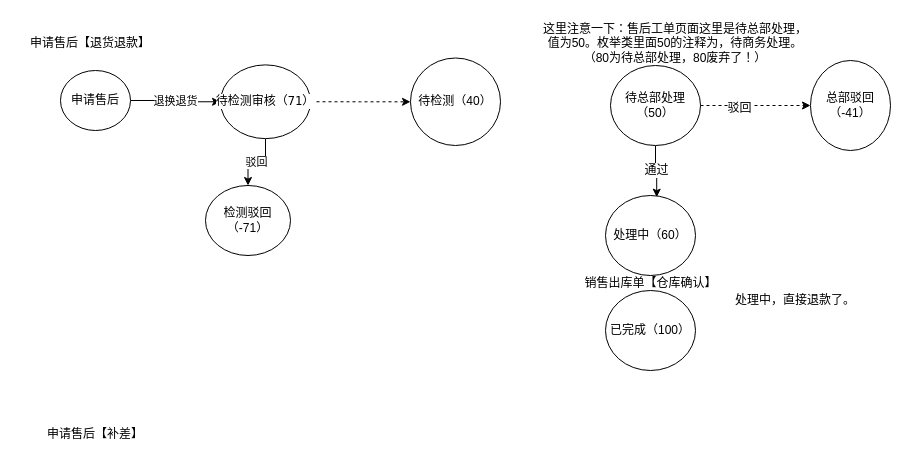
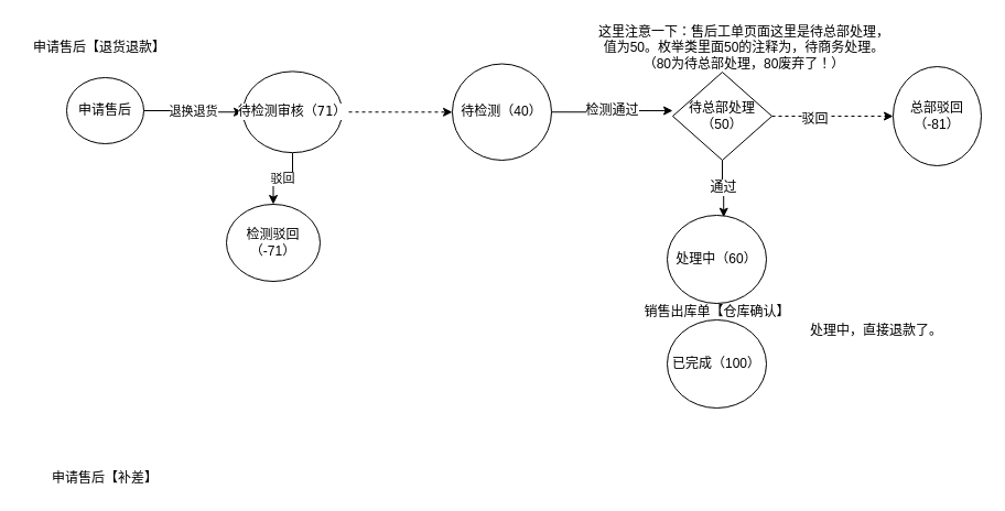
  <mxCell id="0" />
  <mxCell id="1" parent="0" />
  <mxCell id="2" value="退换退货" style="edgeStyle=orthogonalEdgeStyle;rounded=0;orthogonalLoop=1;jettySize=auto;html=1;exitX=1;exitY=0.5;exitDx=0;exitDy=0;entryX=0;entryY=0.5;entryDx=0;entryDy=0;" edge="1" parent="1" source="3" target="6"><mxGeometry relative="1" as="geometry" /></mxCell>
  <mxCell id="3" value="申请售后" style="ellipse;whiteSpace=wrap;html=1;" vertex="1" parent="1"><mxGeometry x="60" y="70" width="70" height="60" as="geometry" /></mxCell>
  <mxCell id="4" value="驳回" style="edgeStyle=orthogonalEdgeStyle;rounded=0;orthogonalLoop=1;jettySize=auto;html=1;exitX=0.5;exitY=1;exitDx=0;exitDy=0;entryX=0.5;entryY=0;entryDx=0;entryDy=0;fontColor=#000000;" edge="1" parent="1" source="6" target="9"><mxGeometry relative="1" as="geometry" /></mxCell>
  <mxCell id="5" style="edgeStyle=orthogonalEdgeStyle;rounded=0;orthogonalLoop=1;jettySize=auto;html=1;exitX=1;exitY=0.5;exitDx=0;exitDy=0;fontSize=12;fontColor=#000000;dashed=1;" edge="1" parent="1" source="6" target="8"><mxGeometry relative="1" as="geometry" /></mxCell>
  <mxCell id="6" value="&lt;pre style=&quot;background-color: rgb(255 , 255 , 255)&quot;&gt;待检测审核（71）&lt;/pre&gt;" style="ellipse;whiteSpace=wrap;html=1;" vertex="1" parent="1"><mxGeometry x="220" y="64.38" width="90" height="73.75" as="geometry" /></mxCell>
+ <mxCell id="7" value="检测通过" style="edgeStyle=orthogonalEdgeStyle;rounded=0;orthogonalLoop=1;jettySize=auto;html=1;exitX=1;exitY=0.5;exitDx=0;exitDy=0;entryX=0;entryY=0.438;entryDx=0;entryDy=0;entryPerimeter=0;fontSize=12;fontColor=#000000;" edge="1" parent="1" source="8" target="13"><mxGeometry relative="1" as="geometry" /></mxCell>
  <mxCell id="8" value="待检测（40）" style="ellipse;whiteSpace=wrap;html=1;fontColor=#000000;" vertex="1" parent="1"><mxGeometry x="410" y="57.5" width="90" height="87.5" as="geometry" /></mxCell>
  <mxCell id="9" value="检测驳回（-71）" style="ellipse;whiteSpace=wrap;html=1;fontColor=#000000;" vertex="1" parent="1"><mxGeometry x="205" y="185" width="85" height="70" as="geometry" /></mxCell>
  <mxCell id="10" style="edgeStyle=orthogonalEdgeStyle;rounded=0;orthogonalLoop=1;jettySize=auto;html=1;exitX=1;exitY=0.5;exitDx=0;exitDy=0;entryX=0;entryY=0.5;entryDx=0;entryDy=0;fontSize=12;fontColor=#000000;dashed=1;" edge="1" parent="1" source="13" target="15"><mxGeometry relative="1" as="geometry" /></mxCell>
  <mxCell id="11" value="驳回" style="edgeLabel;html=1;align=center;verticalAlign=middle;resizable=0;points=[];fontSize=12;fontColor=#000000;" vertex="1" connectable="0" parent="10"><mxGeometry x="-0.314" y="-2" relative="1" as="geometry"><mxPoint as="offset" /></mxGeometry></mxCell>
  <mxCell id="12" value="通过" style="edgeStyle=orthogonalEdgeStyle;rounded=0;orthogonalLoop=1;jettySize=auto;html=1;exitX=0.5;exitY=1;exitDx=0;exitDy=0;entryX=0.569;entryY=0.021;entryDx=0;entryDy=0;entryPerimeter=0;fontSize=12;fontColor=#000000;" edge="1" parent="1" source="13" target="17"><mxGeometry relative="1" as="geometry" /></mxCell>
- <mxCell id="13" value="待总部处理（50）" style="ellipse;whiteSpace=wrap;html=1;fontSize=12;fontColor=#000000;" vertex="1" parent="1"><mxGeometry x="610" y="65" width="90" height="80" as="geometry" /></mxCell>
+ <mxCell id="13" value="待总部处理（50）" style="rhombus;whiteSpace=wrap;html=1;fontSize=12;fontColor=#000000;" vertex="1" parent="1"><mxGeometry x="610" y="65" width="90" height="80" as="geometry" /></mxCell>
  <mxCell id="14" value="这里注意一下：售后工单页面这里是待总部处理，值为50。枚举类里面50的注释为，待商务处理。（80为待总部处理，80废弃了！）" style="text;html=1;strokeColor=none;fillColor=none;align=center;verticalAlign=middle;whiteSpace=wrap;rounded=0;fontSize=12;fontColor=#000000;" vertex="1" parent="1"><mxGeometry x="540" y="20" width="270" height="45" as="geometry" /></mxCell>
- <mxCell id="15" value="总部驳回（-41）" style="ellipse;whiteSpace=wrap;html=1;fontSize=12;fontColor=#000000;" vertex="1" parent="1"><mxGeometry x="810" y="60" width="80" height="90" as="geometry" /></mxCell>
+ <mxCell id="15" value="总部驳回（-81）" style="ellipse;whiteSpace=wrap;html=1;fontSize=12;fontColor=#000000;" vertex="1" parent="1"><mxGeometry x="810" y="60" width="80" height="90" as="geometry" /></mxCell>
  <mxCell id="16" value="销售出库单【仓库确认】" style="edgeStyle=orthogonalEdgeStyle;rounded=0;orthogonalLoop=1;jettySize=auto;html=1;exitX=0.5;exitY=1;exitDx=0;exitDy=0;entryX=0.5;entryY=0;entryDx=0;entryDy=0;fontSize=12;fontColor=#000000;" edge="1" parent="1" source="17" target="18"><mxGeometry relative="1" as="geometry" /></mxCell>
  <mxCell id="17" value="处理中（60）" style="ellipse;whiteSpace=wrap;html=1;fontSize=12;fontColor=#000000;" vertex="1" parent="1"><mxGeometry x="605" y="195" width="90" height="80" as="geometry" /></mxCell>
  <mxCell id="18" value="已完成（100）" style="ellipse;whiteSpace=wrap;html=1;fontSize=12;fontColor=#000000;" vertex="1" parent="1"><mxGeometry x="605" y="290" width="90" height="80" as="geometry" /></mxCell>
  <mxCell id="19" value="申请售后【退货退款】" style="text;html=1;strokeColor=none;fillColor=none;align=center;verticalAlign=middle;whiteSpace=wrap;rounded=0;fontSize=12;fontColor=#000000;" vertex="1" parent="1"><mxGeometry x="20" y="34" width="140" height="17" as="geometry" /></mxCell>
  <mxCell id="20" value="处理中，直接退款了。" style="text;html=1;strokeColor=none;fillColor=none;align=center;verticalAlign=middle;whiteSpace=wrap;rounded=0;fontSize=12;fontColor=#000000;" vertex="1" parent="1"><mxGeometry x="720" y="285" width="150" height="30" as="geometry" /></mxCell>
  <mxCell id="21" value="申请售后【补差】" style="text;html=1;strokeColor=none;fillColor=none;align=center;verticalAlign=middle;whiteSpace=wrap;rounded=0;fontSize=12;fontColor=#000000;" vertex="1" parent="1"><mxGeometry x="25" y="425" width="140" height="17" as="geometry" /></mxCell>
